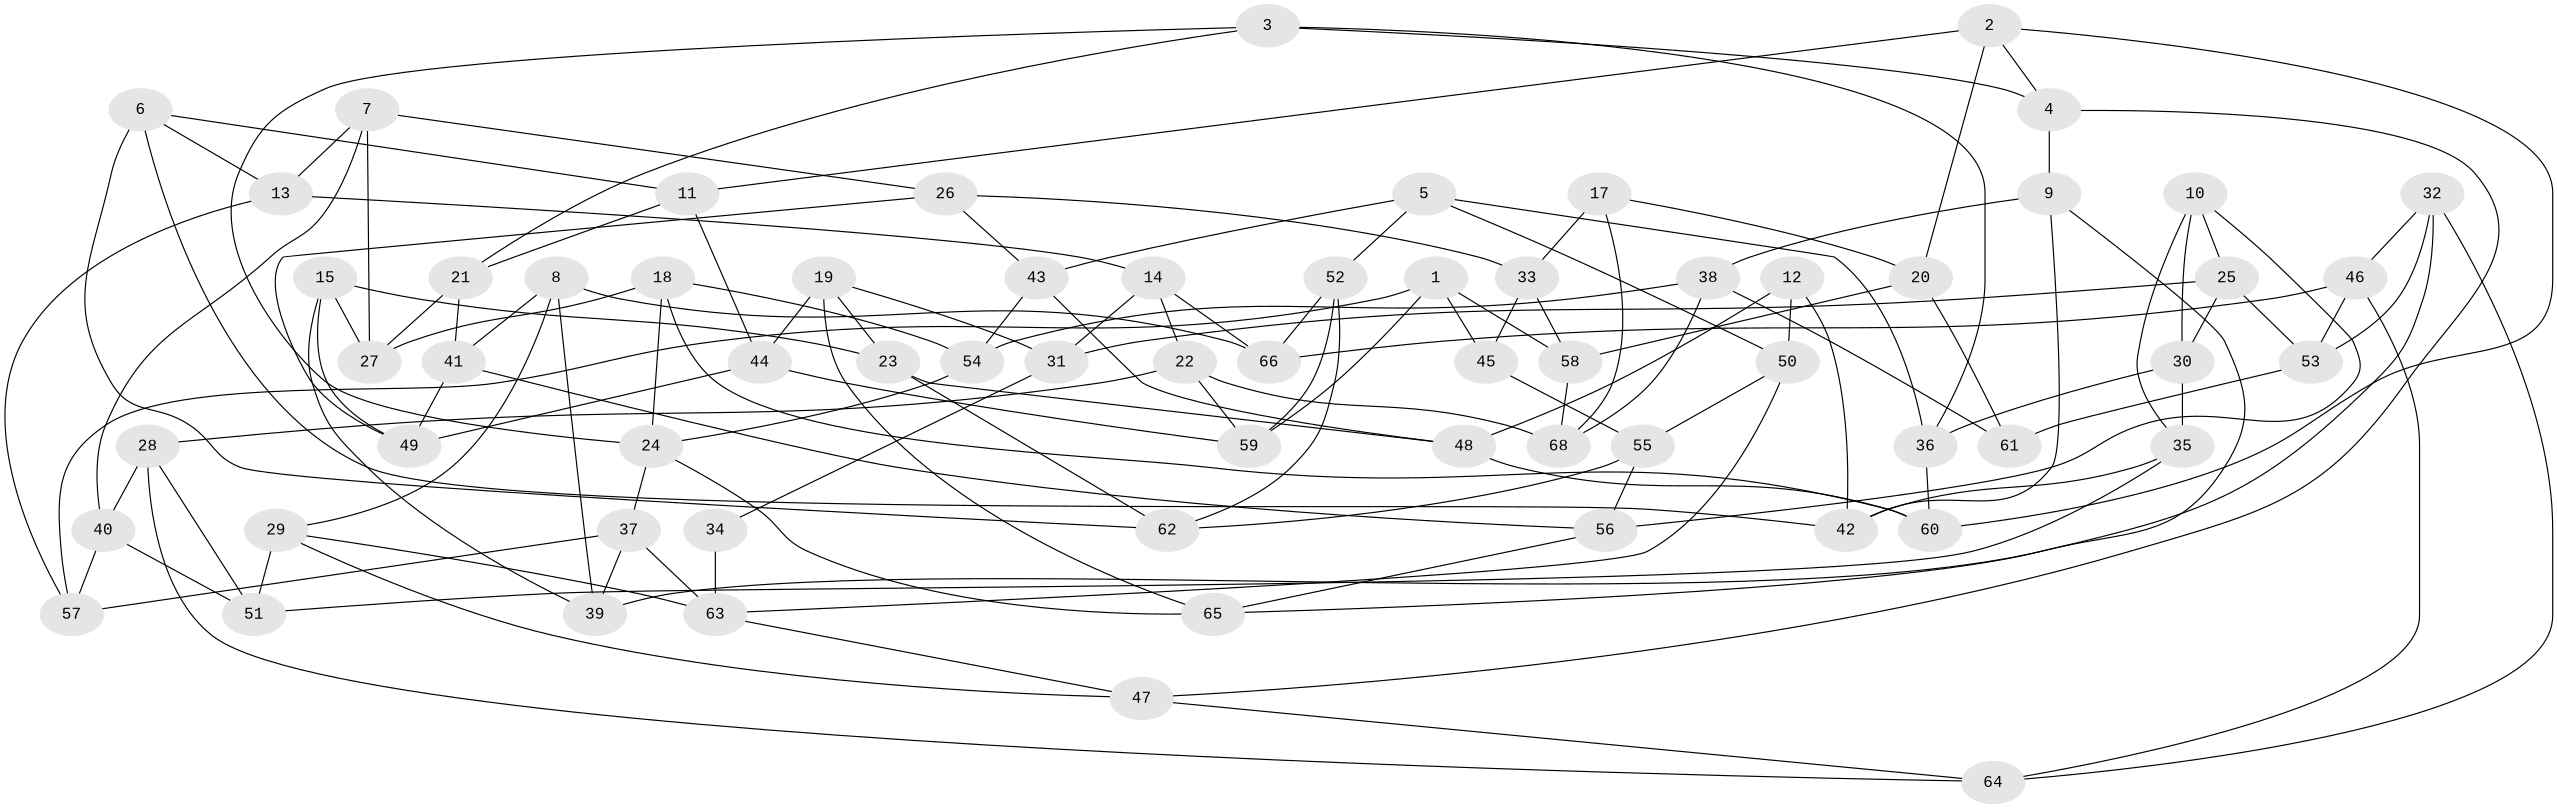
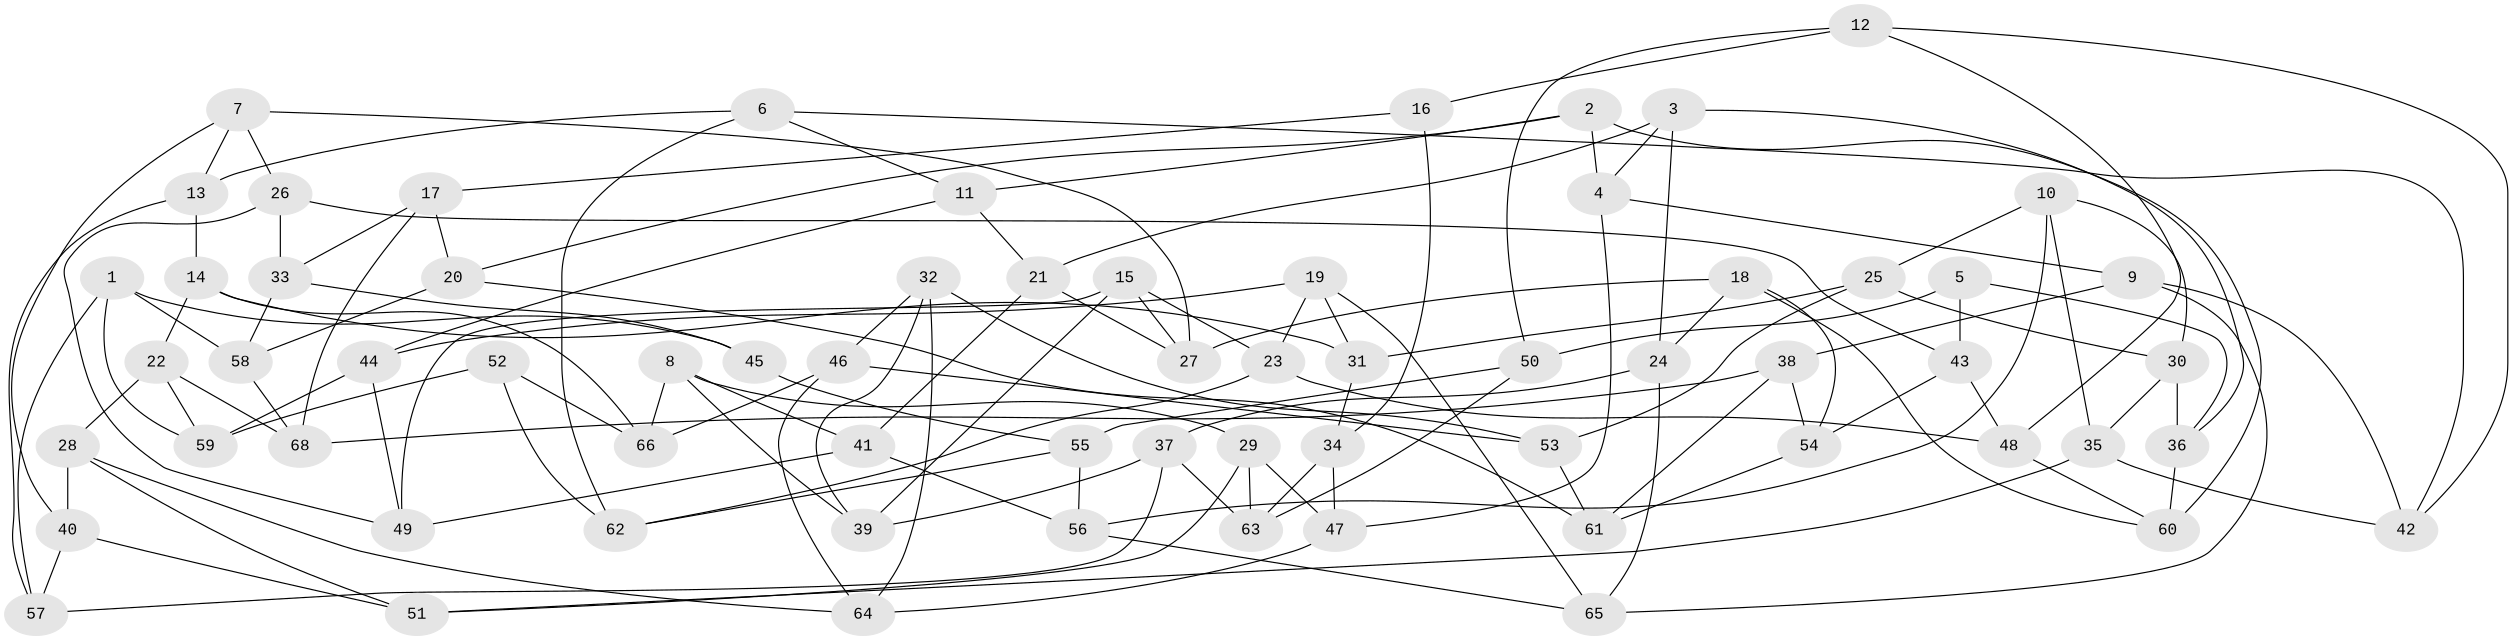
  graph {
    fontname="Liberation Mono"
    node [color=gray90 fontname="Liberation Mono" style=filled]
    edge [fontname="Liberation Mono"]
    1
    45
    57
    58
    59
    55
    n7 [label=68]
    2
    4
    11
    20
    60
    9
    47
    21
    44
    61
    3
    24
    36
    27
    41
    65
    37
    42
    38
    64
    5
    43
    50
    52
    48
    54
    63
    62
    66
    6
    13
    14
    7
    26
    40
    49
    33
    51
    8
    29
    39
    56
    10
    25
    30
    35
    31
    53
    12
+   16
    17
    34
    22
    28
    15
    23
    18
    19
    32
    46
    1 -- 45
    1 -- 57
    1 -- 58
    1 -- 59
    45 -- 55
    58 -- n7
    55 -- 62
    55 -- 56
    2 -- 4
    2 -- 11
    2 -- 20
    2 -- 60
    4 -- 9
    4 -- 47
    11 -- 21
    11 -- 44
    20 -- 58
    20 -- 61
    9 -- 65
    9 -- 42
    9 -- 38
    47 -- 64
    21 -- 27
    21 -- 41
    44 -- 59
    44 -- 49
    3 -- 4
    3 -- 21
    3 -- 24
    3 -- 36
    24 -- 65
    24 -- 37
    36 -- 60
    41 -- 49
    41 -- 56
    37 -- 57
    37 -- 63
    37 -- 39
    38 -- n7
    38 -- 61
    38 -- 54
    5 -- 36
    5 -- 43
    5 -- 50
-   5 -- 52
    43 -- 48
    43 -- 54
    50 -- 55
    50 -- 63
    52 -- 59
    52 -- 62
    52 -- 66
    48 -- 60
-   54 -- 24
+   54 -- 61
    6 -- 11
    6 -- 42
    6 -- 62
    6 -- 13
    13 -- 57
    13 -- 14
    14 -- 66
    14 -- 31
    14 -- 22
    7 -- 27
    7 -- 13
    7 -- 26
    7 -- 40
    26 -- 43
    26 -- 49
    26 -- 33
    40 -- 57
    40 -- 51
    33 -- 45
    33 -- 58
    8 -- 41
    8 -- 66
    8 -- 29
    8 -- 39
    29 -- 47
    29 -- 63
    29 -- 51
    56 -- 65
    10 -- 56
    10 -- 25
    10 -- 30
    10 -- 35
    25 -- 30
    25 -- 31
    25 -- 53
    30 -- 36
    30 -- 35
    35 -- 42
    35 -- 51
    31 -- 34
    53 -- 61
    12 -- 42
    12 -- 50
    12 -- 48
+   12 -- 16
+   16 -- 17
+   16 -- 34
    17 -- n7
    17 -- 20
    17 -- 33
-   63 -- 47
+   34 -- 47
    34 -- 63
    22 -- 59
    22 -- n7
    22 -- 28
    28 -- 64
    28 -- 40
    28 -- 51
    15 -- 27
    15 -- 49
    15 -- 39
    15 -- 23
    23 -- 48
    23 -- 62
    18 -- 60
    18 -- 24
    18 -- 27
    18 -- 54
    19 -- 44
    19 -- 65
    19 -- 31
    19 -- 23
    32 -- 64
    32 -- 39
    32 -- 53
    32 -- 46
    46 -- 64
    46 -- 66
    46 -- 53
  }
